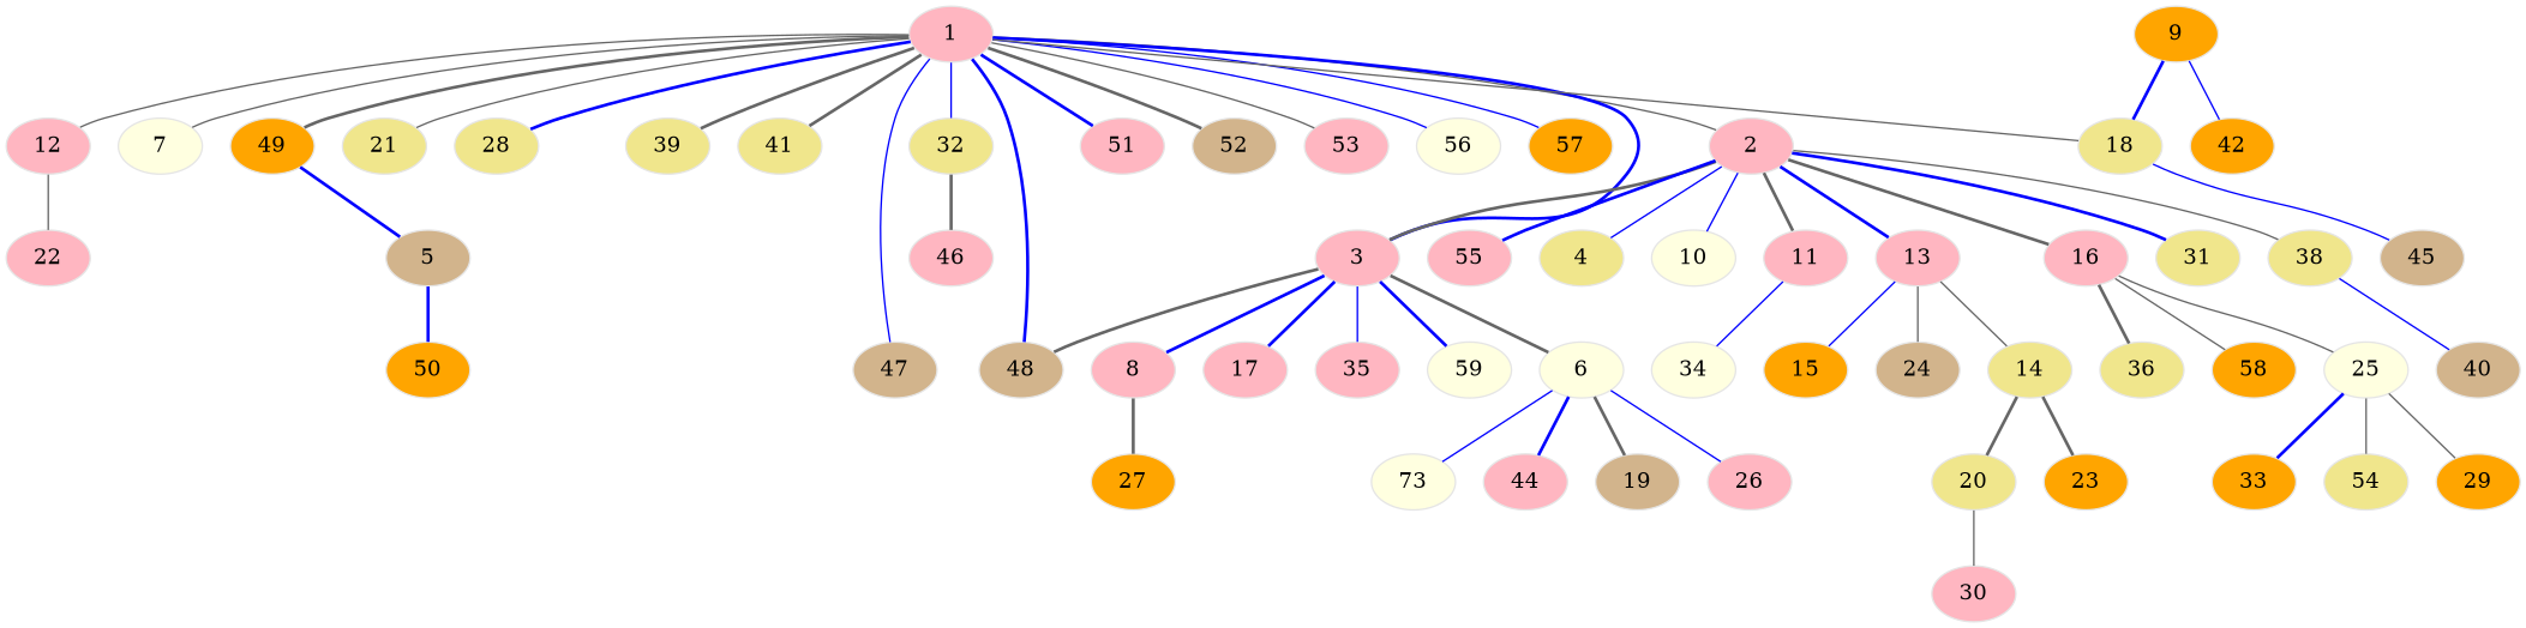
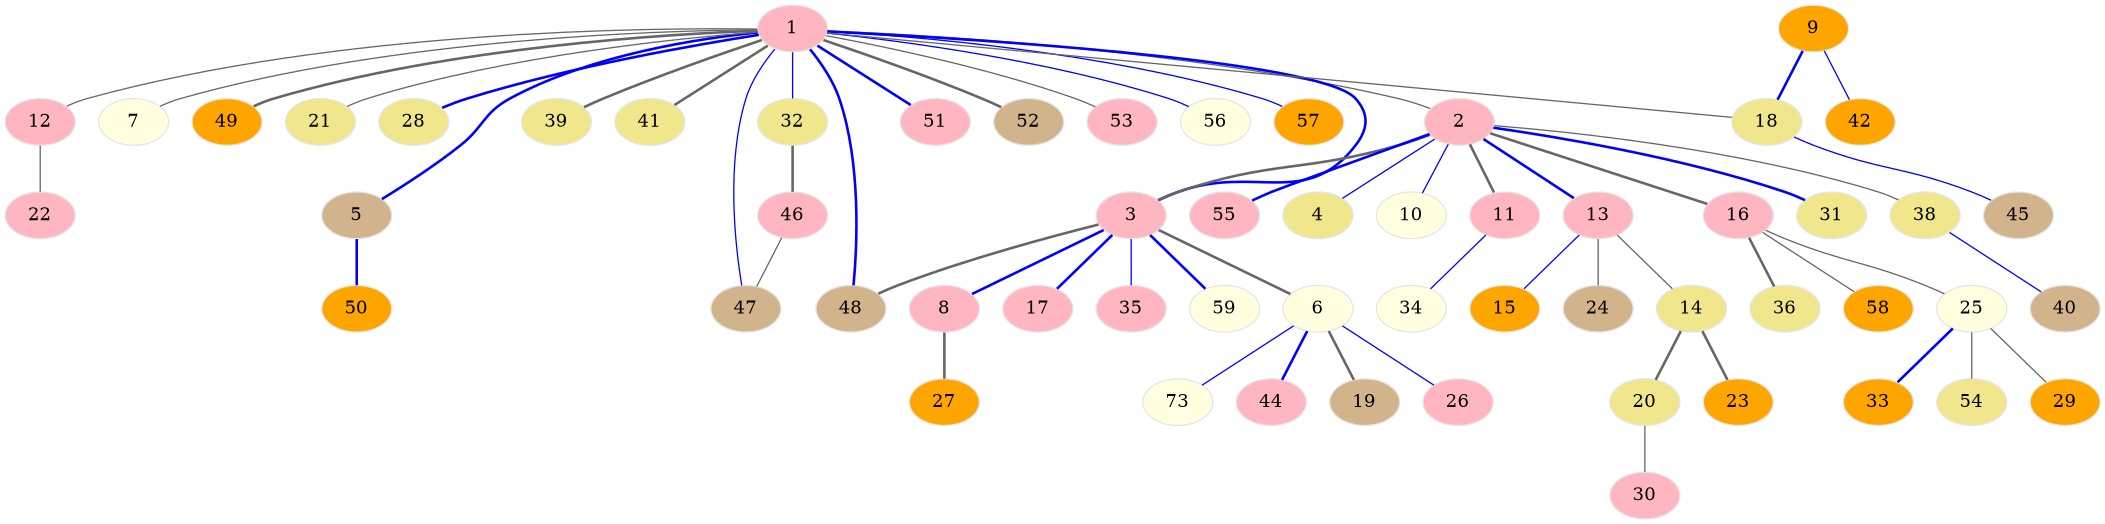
  graph {
    node [color=gray90 fillcolor=lightpink style=filled]
    edge [color=gray40 style=solid]
    1
    2
    3
    5 [fillcolor=tan]
    7 [fillcolor=lightyellow]
    12
    21 [fillcolor=khaki]
    28 [fillcolor=khaki]
    32 [fillcolor=khaki]
    39 [fillcolor=khaki]
    41 [fillcolor=khaki]
    47 [fillcolor=tan]
    48 [fillcolor=tan]
    49 [fillcolor=orange]
    51
    52 [fillcolor=tan]
    53
    56 [fillcolor=lightyellow]
    57 [fillcolor=orange]
    18 [fillcolor=khaki]
    4 [fillcolor=khaki]
    10 [fillcolor=lightyellow]
    11
    13
    16
    31 [fillcolor=khaki]
    38 [fillcolor=khaki]
    55
    6 [fillcolor=lightyellow]
    8
    17
    35
    59 [fillcolor=lightyellow]
    50 [fillcolor=orange]
    9 [fillcolor=orange]
    42 [fillcolor=orange]
    22
    46
    34 [fillcolor=lightyellow]
    14 [fillcolor=khaki]
    15 [fillcolor=orange]
    24 [fillcolor=tan]
    25 [fillcolor=lightyellow]
    36 [fillcolor=khaki]
    58 [fillcolor=orange]
    40 [fillcolor=tan]
    19 [fillcolor=tan]
    26
    n49 [fillcolor=lightyellow label=73]
    44
    27 [fillcolor=orange]
    45 [fillcolor=tan]
    20 [fillcolor=khaki]
    23 [fillcolor=orange]
    30
    29 [fillcolor=orange]
    33 [fillcolor=orange]
    54 [fillcolor=khaki]
    1 -- 2
    1 -- 3 [color=blue style=bold]
-   49 -- 5 [color=blue style=bold]
+   1 -- 5 [color=blue style=bold]
    1 -- 7
    1 -- 12
    1 -- 21
    1 -- 28 [color=blue style=bold]
    1 -- 32 [color=blue]
    1 -- 39 [style=bold]
    1 -- 41 [style=bold]
    1 -- 47 [color=blue]
    1 -- 48 [color=blue style=bold]
    1 -- 49 [style=bold]
    1 -- 51 [color=blue style=bold]
    1 -- 52 [style=bold]
    1 -- 53
    1 -- 56 [color=blue]
    1 -- 57 [color=blue]
    1 -- 18
    2 -- 3 [style=bold]
    2 -- 4 [color=blue]
    2 -- 10 [color=blue]
    2 -- 11 [style=bold]
    2 -- 13 [color=blue style=bold]
    2 -- 16 [style=bold]
    2 -- 31 [color=blue style=bold]
    2 -- 38
    2 -- 55 [color=blue style=bold]
    3 -- 48 [style=bold]
    3 -- 6 [style=bold]
    3 -- 8 [color=blue style=bold]
    3 -- 17 [color=blue style=bold]
    3 -- 35 [color=blue]
    3 -- 59 [color=blue style=bold]
    5 -- 50 [color=blue style=bold]
    12 -- 22
    32 -- 46 [style=bold]
    18 -- 45 [color=blue]
    11 -- 34 [color=blue]
    13 -- 14
    13 -- 15 [color=blue]
    13 -- 24
    16 -- 25
    16 -- 36 [style=bold]
    16 -- 58
    38 -- 40 [color=blue]
    6 -- 19 [style=bold]
    6 -- 26 [color=blue]
    6 -- n49 [color=blue]
    6 -- 44 [color=blue style=bold]
    8 -- 27 [style=bold]
    9 -- 18 [color=blue style=bold]
    9 -- 42 [color=blue]
+   46 -- 47
    14 -- 20 [style=bold]
    14 -- 23 [style=bold]
    25 -- 29
    25 -- 33 [color=blue style=bold]
    25 -- 54
    20 -- 30
  }
